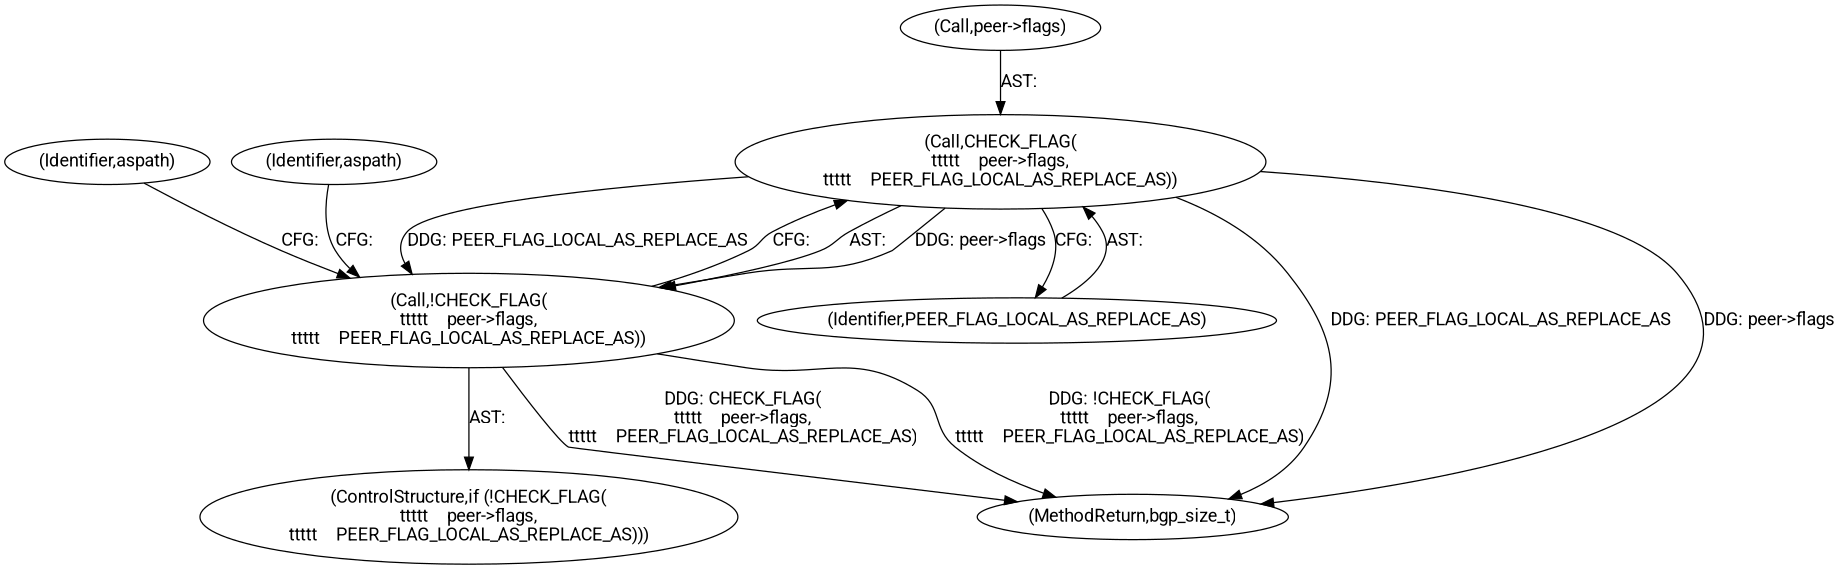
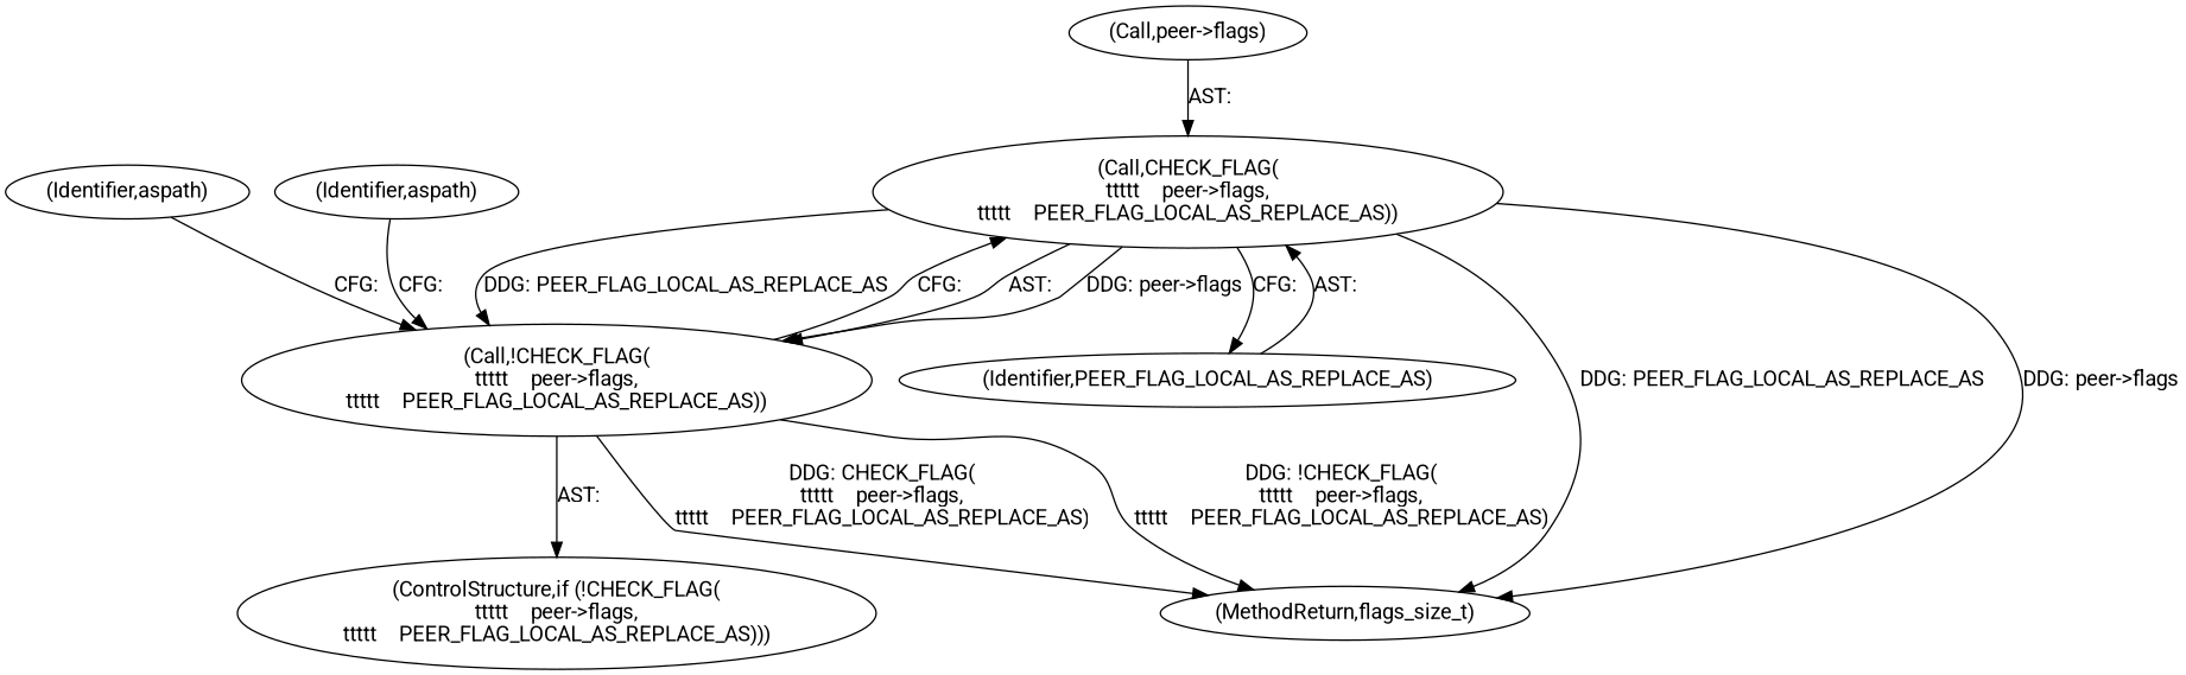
  digraph {
    fontname=Roboto
    node [fontname=Roboto]
    edge [fontname=Roboto]
    n1 [label="(Call,CHECK_FLAG(\n\t\t\t\t\t    peer->flags,\n\t\t\t\t\t    PEER_FLAG_LOCAL_AS_REPLACE_AS))"]
    n2 [label="(Call,!CHECK_FLAG(\n\t\t\t\t\t    peer->flags,\n\t\t\t\t\t    PEER_FLAG_LOCAL_AS_REPLACE_AS))"]
    n3 [label="(Identifier,PEER_FLAG_LOCAL_AS_REPLACE_AS)"]
-   n4 [label="(MethodReturn,bgp_size_t)"]
+   n4 [label="(MethodReturn,flags_size_t)"]
    n5 [label="(ControlStructure,if (!CHECK_FLAG(\n\t\t\t\t\t    peer->flags,\n\t\t\t\t\t    PEER_FLAG_LOCAL_AS_REPLACE_AS)))"]
    n6 [label="(Identifier,aspath)"]
    n7 [label="(Identifier,aspath)"]
    n8 [label="(Call,peer->flags)"]
    n1 -> n2 [label="AST: "]
    n1 -> n2 [label="DDG: peer->flags"]
    n1 -> n2 [label="DDG: PEER_FLAG_LOCAL_AS_REPLACE_AS"]
    n1 -> n3 [label="CFG: "]
    n1 -> n4 [label="DDG: PEER_FLAG_LOCAL_AS_REPLACE_AS"]
    n1 -> n4 [label="DDG: peer->flags"]
    n2 -> n1 [label="CFG: "]
    n2 -> n4 [label="DDG: CHECK_FLAG(\n\t\t\t\t\t    peer->flags,\n\t\t\t\t\t    PEER_FLAG_LOCAL_AS_REPLACE_AS)"]
    n2 -> n4 [label="DDG: !CHECK_FLAG(\n\t\t\t\t\t    peer->flags,\n\t\t\t\t\t    PEER_FLAG_LOCAL_AS_REPLACE_AS)"]
    n2 -> n5 [label="AST: "]
    n3 -> n1 [label="AST: "]
    n6 -> n2 [label="CFG: "]
    n7 -> n2 [label="CFG: "]
    n8 -> n1 [label="AST: "]
  }
